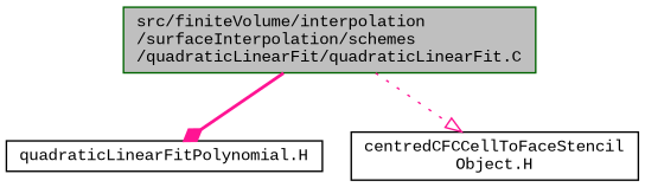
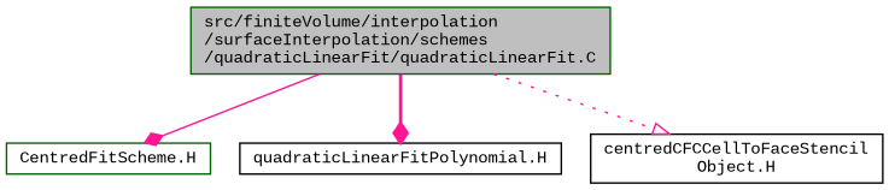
  digraph {
    fontname="Liberation Mono"
    node [color=darkgreen fontname="Liberation Mono" fontsize=10 shape=record]
    edge [color=deeppink fontname="Liberation Mono" fontsize=10 labelfontname=Helvetica labelfontsize=10 arrowhead=diamond]
    n1 [fillcolor=grey75 fontcolor=black height=0.2 label="src/finiteVolume/interpolation\l/surfaceInterpolation/schemes\l/quadraticLinearFit/quadraticLinearFit.C" style=filled width=0.4]
+   n2 [height=0.2 label="CentredFitScheme.H" width=0.4]
    n3 [color=black height=0.2 label="quadraticLinearFitPolynomial.H" width=0.4]
    n4 [color=black height=0.2 label="centredCFCCellToFaceStencil\lObject.H" width=0.4]
+   n1 -> n2 [style=solid]
    n1 -> n3 [style=bold]
    n1 -> n4 [style=dotted arrowhead=onormal]
  }
